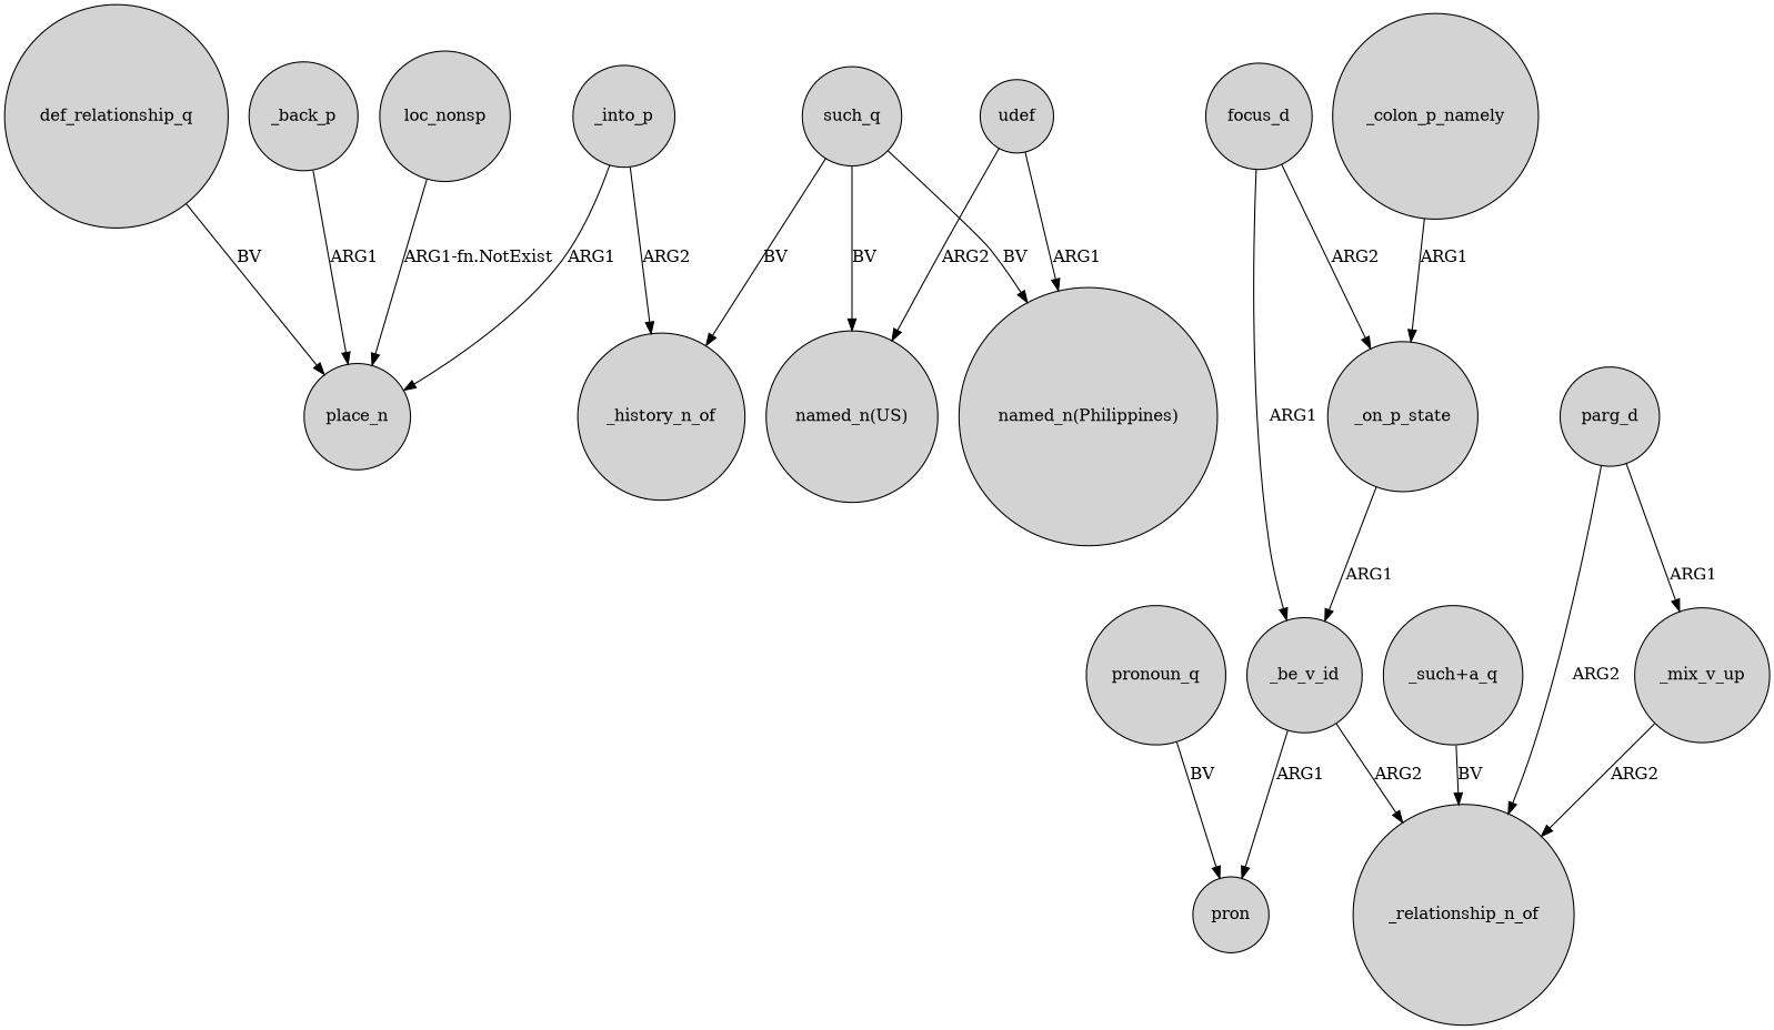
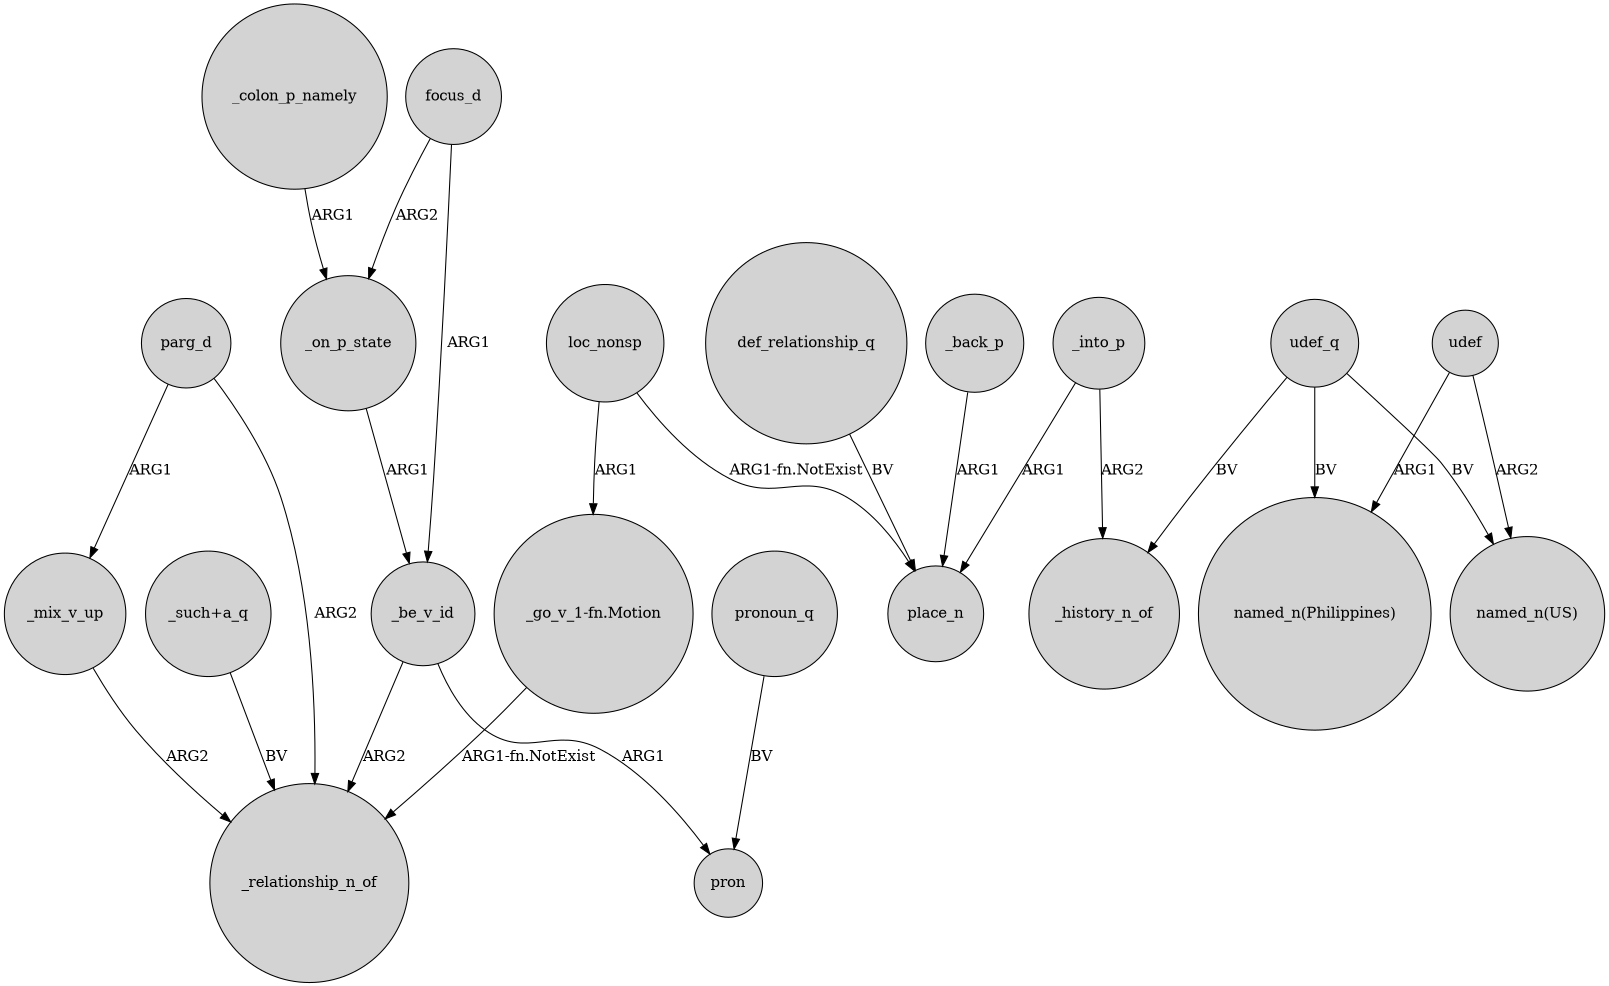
  digraph {
    node [shape=circle style=filled]
    loc_nonsp
+   "_go_v_1-fn.Motion"
    place_n
    _relationship_n_of
-   udef_q [label=such_q]
+   udef_q
    "named_n(US)"
    "named_n(Philippines)"
    _history_n_of
    n9 [label=udef]
    _into_p
    focus_d
    _on_p_state
    _be_v_id
    pron
    _colon_p_namely
    n16 [label=def_relationship_q]
    pronoun_q
    "_such+a_q"
    parg_d
    _mix_v_up
    _back_p
+   loc_nonsp -> "_go_v_1-fn.Motion" [label=ARG1]
    loc_nonsp -> place_n [label="ARG1-fn.NotExist"]
+   "_go_v_1-fn.Motion" -> _relationship_n_of [label="ARG1-fn.NotExist"]
    udef_q -> "named_n(US)" [label=BV]
    udef_q -> "named_n(Philippines)" [label=BV]
    udef_q -> _history_n_of [label=BV]
    n9 -> "named_n(US)" [label=ARG2]
    n9 -> "named_n(Philippines)" [label=ARG1]
    _into_p -> place_n [label=ARG1]
    _into_p -> _history_n_of [label=ARG2]
    focus_d -> _on_p_state [label=ARG2]
    focus_d -> _be_v_id [label=ARG1]
    _on_p_state -> _be_v_id [label=ARG1]
    _be_v_id -> _relationship_n_of [label=ARG2]
    _be_v_id -> pron [label=ARG1]
    _colon_p_namely -> _on_p_state [label=ARG1]
    n16 -> place_n [label=BV]
    pronoun_q -> pron [label=BV]
    "_such+a_q" -> _relationship_n_of [label=BV]
    parg_d -> _relationship_n_of [label=ARG2]
    parg_d -> _mix_v_up [label=ARG1]
    _mix_v_up -> _relationship_n_of [label=ARG2]
    _back_p -> place_n [label=ARG1]
  }
